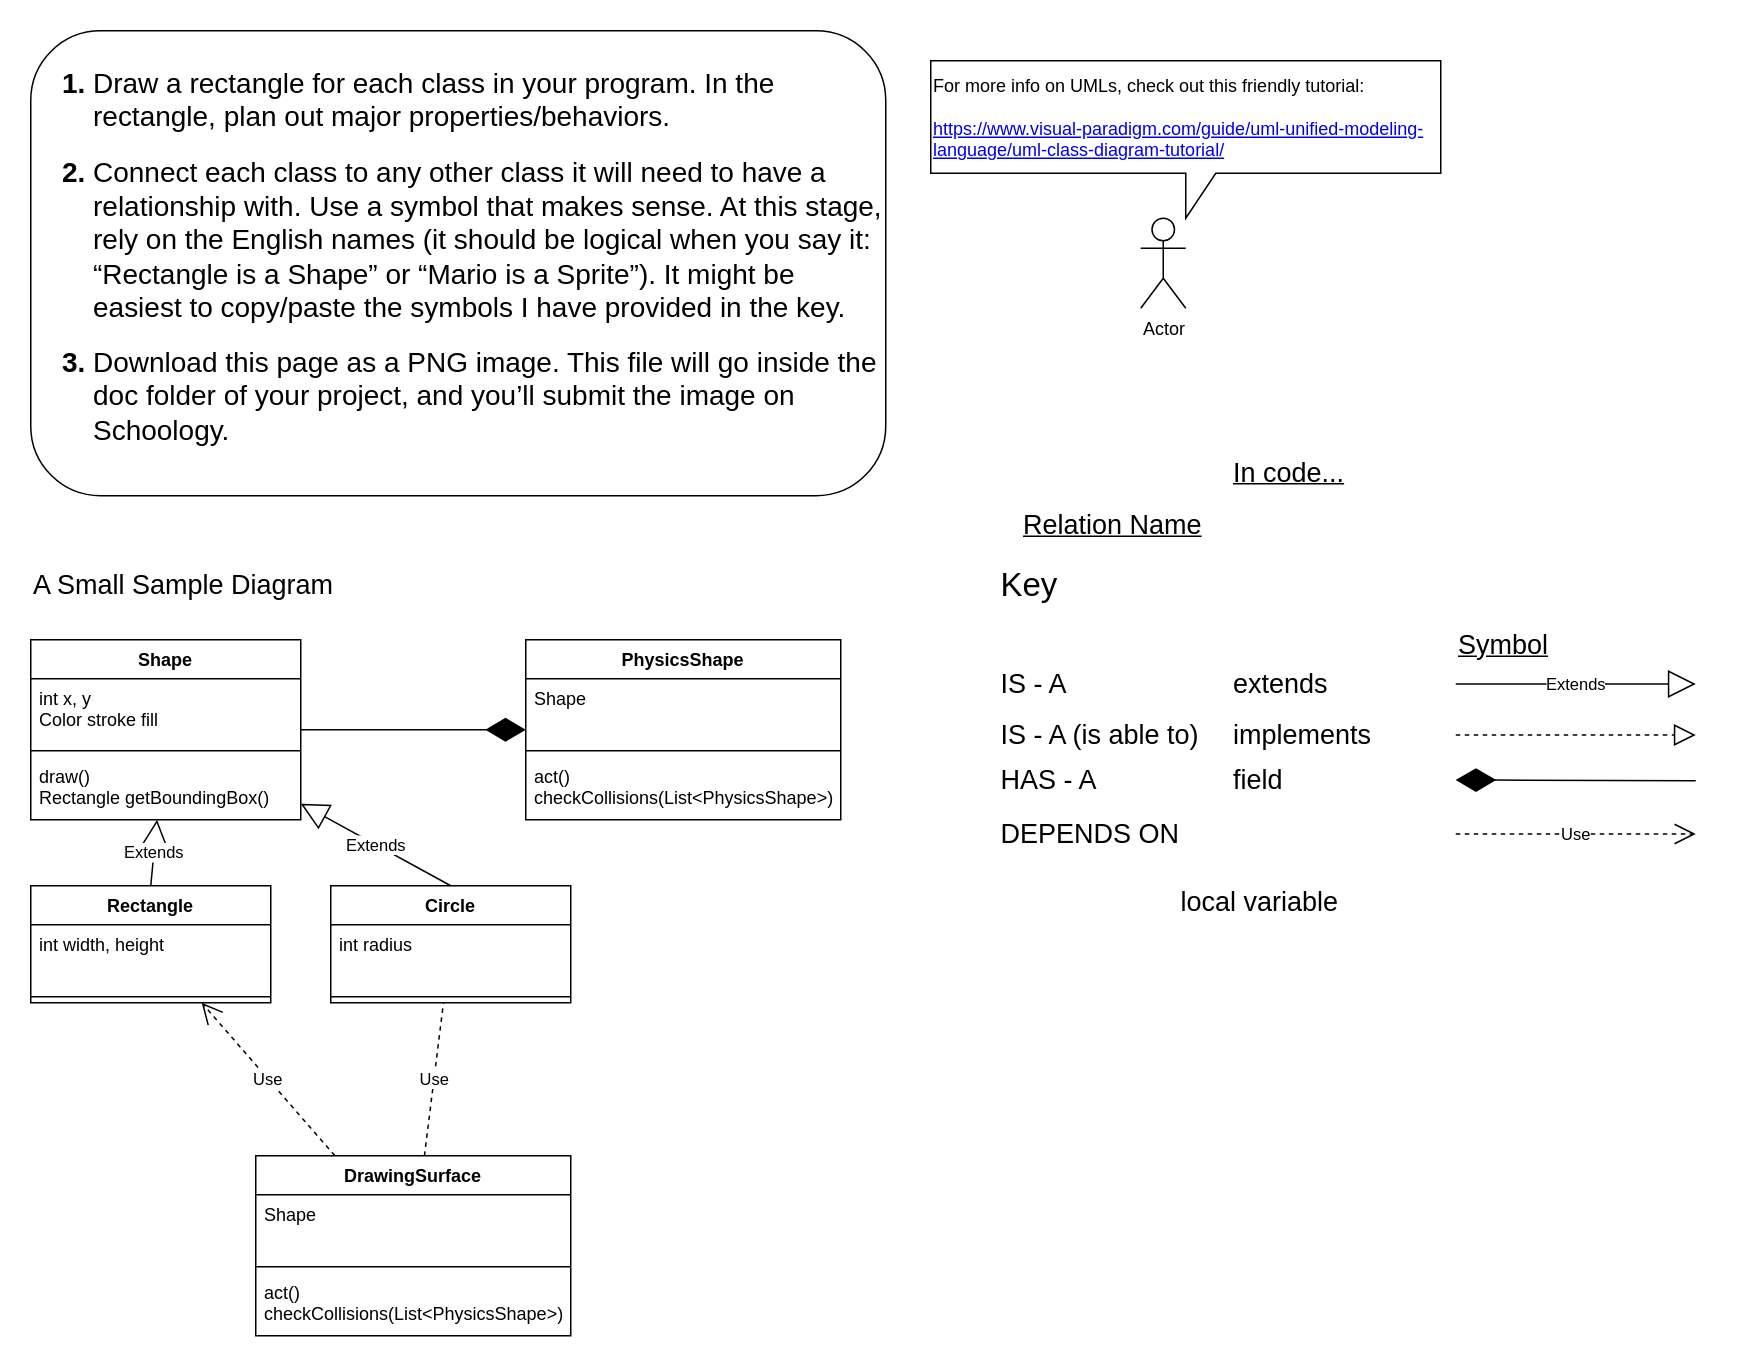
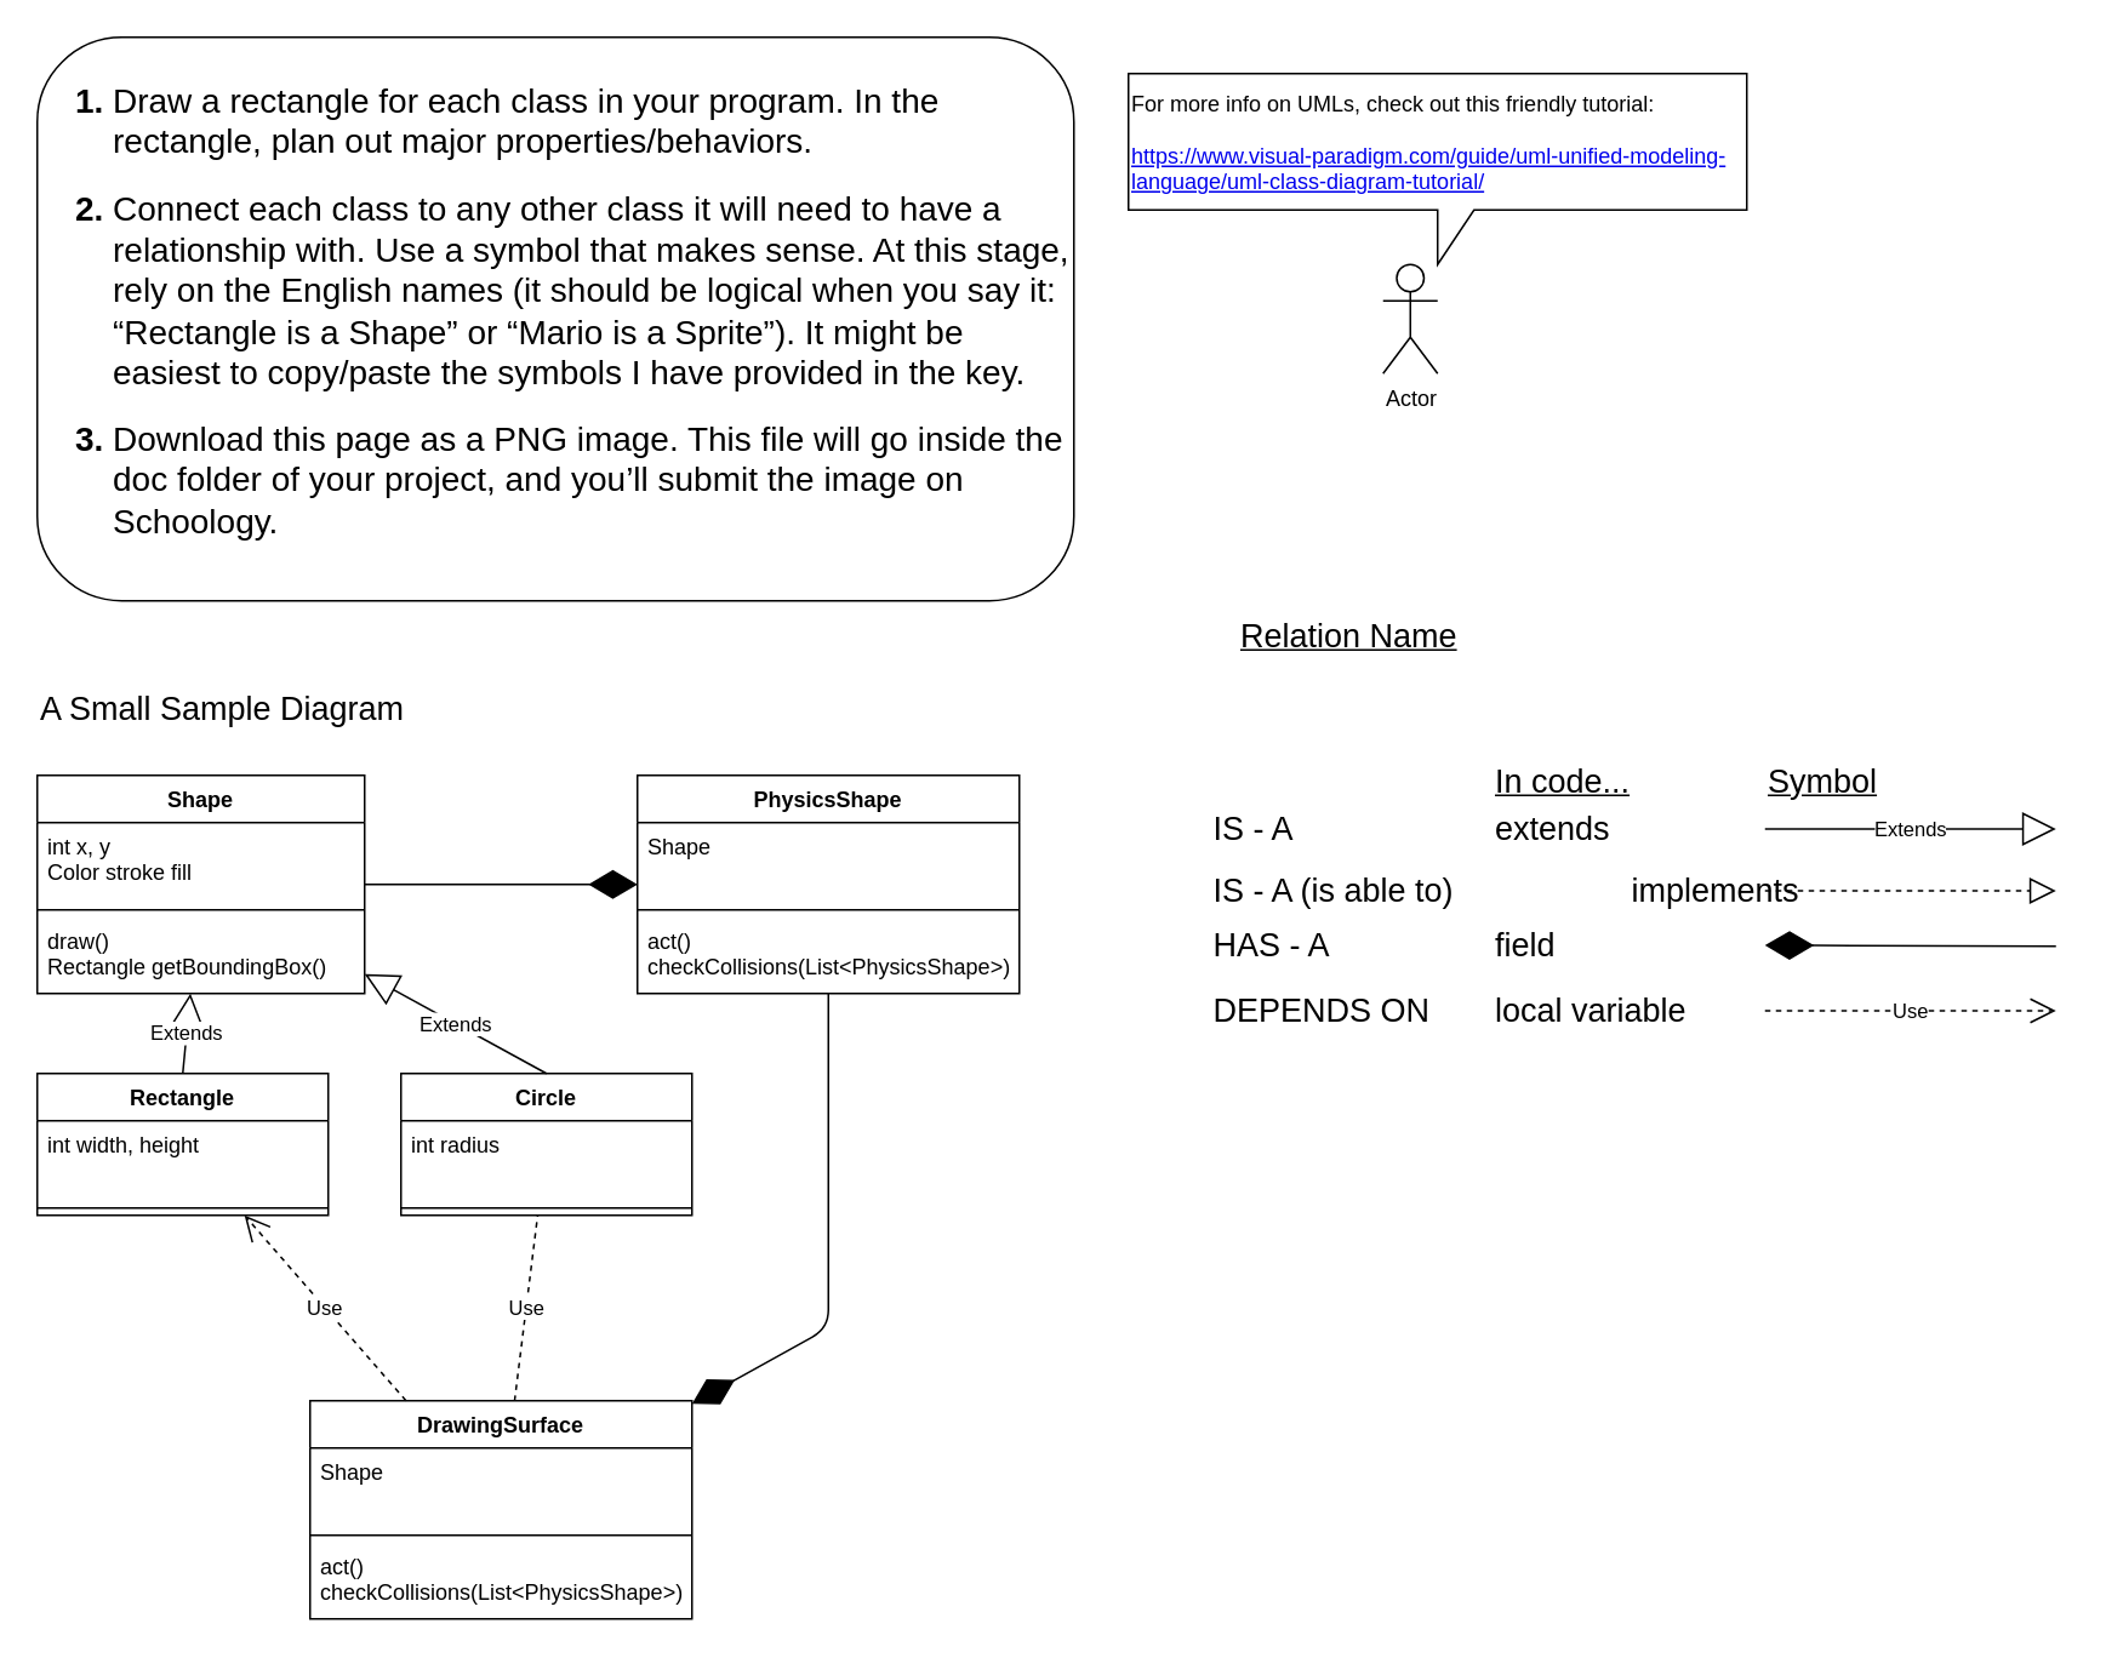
  <mxCell id="0" />
  <mxCell id="1" parent="0" />
  <mxCell id="2" value="Shape" style="swimlane;fontStyle=1;align=center;verticalAlign=top;childLayout=stackLayout;horizontal=1;startSize=26;horizontalStack=0;resizeParent=1;resizeParentMax=0;resizeLast=0;collapsible=1;marginBottom=0;" parent="1" vertex="1"><mxGeometry x="20" y="426" width="180" height="120" as="geometry" /></mxCell>
  <mxCell id="3" value="int x, y&#10;Color stroke fill" style="text;strokeColor=none;fillColor=none;align=left;verticalAlign=top;spacingLeft=4;spacingRight=4;overflow=hidden;rotatable=0;points=[[0,0.5],[1,0.5]];portConstraint=eastwest;" parent="2" vertex="1"><mxGeometry y="26" width="180" height="44" as="geometry" /></mxCell>
  <mxCell id="4" value="" style="line;strokeWidth=1;fillColor=none;align=left;verticalAlign=middle;spacingTop=-1;spacingLeft=3;spacingRight=3;rotatable=0;labelPosition=right;points=[];portConstraint=eastwest;" parent="2" vertex="1"><mxGeometry y="70" width="180" height="8" as="geometry" /></mxCell>
  <mxCell id="5" value="draw()&#10;Rectangle getBoundingBox()" style="text;strokeColor=none;fillColor=none;align=left;verticalAlign=top;spacingLeft=4;spacingRight=4;overflow=hidden;rotatable=0;points=[[0,0.5],[1,0.5]];portConstraint=eastwest;" parent="2" vertex="1"><mxGeometry y="78" width="180" height="42" as="geometry" /></mxCell>
  <mxCell id="6" value="&lt;br&gt;&lt;br&gt;&lt;b style=&quot;font-weight: normal&quot; id=&quot;docs-internal-guid-c7d128cd-7fff-e6f1-a204-49fbba2cfa26&quot;&gt;&lt;ol style=&quot;margin-top: 0 ; margin-bottom: 0&quot;&gt;&lt;li dir=&quot;ltr&quot; style=&quot;list-style-type: decimal ; font-size: 14pt ; font-family: &amp;#34;arial&amp;#34; ; color: rgb(0 , 0 , 0) ; background-color: transparent ; font-weight: 700 ; font-style: normal ; font-variant: normal ; text-decoration: none ; vertical-align: baseline&quot;&gt;&lt;p dir=&quot;ltr&quot; style=&quot;line-height: 1.2 ; margin-top: 0pt ; margin-bottom: 0pt&quot;&gt;&lt;span style=&quot;font-size: 14pt ; font-family: &amp;#34;arial&amp;#34; ; color: rgb(0 , 0 , 0) ; background-color: transparent ; font-weight: 400 ; font-style: normal ; font-variant: normal ; text-decoration: none ; vertical-align: baseline&quot;&gt;Draw a rectangle for each class in your program. In the rectangle, plan out major properties/behaviors.&lt;/span&gt;&lt;/p&gt;&lt;/li&gt;&lt;/ol&gt;&lt;br&gt;&lt;ol style=&quot;margin-top: 0 ; margin-bottom: 0&quot; start=&quot;2&quot;&gt;&lt;li dir=&quot;ltr&quot; style=&quot;list-style-type: decimal ; font-size: 14pt ; font-family: &amp;#34;arial&amp;#34; ; color: rgb(0 , 0 , 0) ; background-color: transparent ; font-weight: 700 ; font-style: normal ; font-variant: normal ; text-decoration: none ; vertical-align: baseline&quot;&gt;&lt;p dir=&quot;ltr&quot; style=&quot;line-height: 1.2 ; margin-top: 0pt ; margin-bottom: 0pt&quot;&gt;&lt;span style=&quot;font-size: 14pt ; font-family: &amp;#34;arial&amp;#34; ; color: rgb(0 , 0 , 0) ; background-color: transparent ; font-weight: 400 ; font-style: normal ; font-variant: normal ; text-decoration: none ; vertical-align: baseline&quot;&gt;Connect each class to any other class it will need to have a relationship with. Use a symbol that makes sense. At this stage, rely on the English names (it should be logical when you say it: “Rectangle is a Shape” or “Mario is a Sprite”). It might be easiest to copy/paste the symbols I have provided in the key.&lt;/span&gt;&lt;/p&gt;&lt;/li&gt;&lt;/ol&gt;&lt;br&gt;&lt;ol style=&quot;margin-top: 0 ; margin-bottom: 0&quot; start=&quot;3&quot;&gt;&lt;li dir=&quot;ltr&quot; style=&quot;list-style-type: decimal ; font-size: 14pt ; font-family: &amp;#34;arial&amp;#34; ; color: rgb(0 , 0 , 0) ; background-color: transparent ; font-weight: 700 ; font-style: normal ; font-variant: normal ; text-decoration: none ; vertical-align: baseline&quot;&gt;&lt;p dir=&quot;ltr&quot; style=&quot;line-height: 1.2 ; margin-top: 0pt ; margin-bottom: 0pt&quot;&gt;&lt;span style=&quot;font-size: 14pt ; font-family: &amp;#34;arial&amp;#34; ; color: rgb(0 , 0 , 0) ; background-color: transparent ; font-weight: 400 ; font-style: normal ; font-variant: normal ; text-decoration: none ; vertical-align: baseline&quot;&gt;Download this page as a PNG image. This file will go inside the doc folder of your project, and you’ll submit the image on Schoology.&lt;/span&gt;&lt;/p&gt;&lt;/li&gt;&lt;/ol&gt;&lt;div&gt;&lt;font face=&quot;arial&quot;&gt;&lt;span style=&quot;font-size: 18.667px&quot;&gt;&lt;br&gt;&lt;/span&gt;&lt;/font&gt;&lt;/div&gt;&lt;div&gt;&lt;br&gt;&lt;/div&gt;&lt;/b&gt;" style="rounded=1;whiteSpace=wrap;html=1;align=left;" parent="1" vertex="1"><mxGeometry x="20" y="20" width="570" height="310" as="geometry" /></mxCell>
  <mxCell id="7" value="Actor" style="shape=umlActor;verticalLabelPosition=bottom;verticalAlign=top;html=1;outlineConnect=0;align=left;" parent="1" vertex="1"><mxGeometry x="760" y="145" width="30" height="60" as="geometry" /></mxCell>
  <mxCell id="8" value="For more info on UMLs, check out this friendly tutorial:&lt;br&gt;&lt;br&gt;&lt;a href=&quot;https://www.visual-paradigm.com/guide/uml-unified-modeling-language/uml-class-diagram-tutorial/&quot;&gt;https://www.visual-paradigm.com/guide/uml-unified-modeling-language/uml-class-diagram-tutorial/&lt;/a&gt;" style="shape=callout;whiteSpace=wrap;html=1;perimeter=calloutPerimeter;align=left;" parent="1" vertex="1"><mxGeometry x="620" y="40" width="340" height="105" as="geometry" /></mxCell>
  <mxCell id="9" value="PhysicsShape" style="swimlane;fontStyle=1;align=center;verticalAlign=top;childLayout=stackLayout;horizontal=1;startSize=26;horizontalStack=0;resizeParent=1;resizeParentMax=0;resizeLast=0;collapsible=1;marginBottom=0;" parent="1" vertex="1"><mxGeometry x="350" y="426" width="210" height="120" as="geometry" /></mxCell>
  <mxCell id="10" value="Shape" style="text;strokeColor=none;fillColor=none;align=left;verticalAlign=top;spacingLeft=4;spacingRight=4;overflow=hidden;rotatable=0;points=[[0,0.5],[1,0.5]];portConstraint=eastwest;" parent="9" vertex="1"><mxGeometry y="26" width="210" height="44" as="geometry" /></mxCell>
  <mxCell id="11" value="" style="line;strokeWidth=1;fillColor=none;align=left;verticalAlign=middle;spacingTop=-1;spacingLeft=3;spacingRight=3;rotatable=0;labelPosition=right;points=[];portConstraint=eastwest;" parent="9" vertex="1"><mxGeometry y="70" width="210" height="8" as="geometry" /></mxCell>
  <mxCell id="12" value="act()&#10;checkCollisions(List&lt;PhysicsShape&gt;)" style="text;strokeColor=none;fillColor=none;align=left;verticalAlign=top;spacingLeft=4;spacingRight=4;overflow=hidden;rotatable=0;points=[[0,0.5],[1,0.5]];portConstraint=eastwest;" parent="9" vertex="1"><mxGeometry y="78" width="210" height="42" as="geometry" /></mxCell>
  <mxCell id="13" value="Rectangle" style="swimlane;fontStyle=1;align=center;verticalAlign=top;childLayout=stackLayout;horizontal=1;startSize=26;horizontalStack=0;resizeParent=1;resizeParentMax=0;resizeLast=0;collapsible=1;marginBottom=0;" parent="1" vertex="1"><mxGeometry x="20" y="590" width="160" height="78" as="geometry" /></mxCell>
  <mxCell id="14" value="int width, height" style="text;strokeColor=none;fillColor=none;align=left;verticalAlign=top;spacingLeft=4;spacingRight=4;overflow=hidden;rotatable=0;points=[[0,0.5],[1,0.5]];portConstraint=eastwest;" parent="13" vertex="1"><mxGeometry y="26" width="160" height="44" as="geometry" /></mxCell>
  <mxCell id="15" value="" style="line;strokeWidth=1;fillColor=none;align=left;verticalAlign=middle;spacingTop=-1;spacingLeft=3;spacingRight=3;rotatable=0;labelPosition=right;points=[];portConstraint=eastwest;" parent="13" vertex="1"><mxGeometry y="70" width="160" height="8" as="geometry" /></mxCell>
  <mxCell id="16" value="Circle" style="swimlane;fontStyle=1;align=center;verticalAlign=top;childLayout=stackLayout;horizontal=1;startSize=26;horizontalStack=0;resizeParent=1;resizeParentMax=0;resizeLast=0;collapsible=1;marginBottom=0;" parent="1" vertex="1"><mxGeometry x="220" y="590" width="160" height="78" as="geometry" /></mxCell>
  <mxCell id="17" value="int radius" style="text;strokeColor=none;fillColor=none;align=left;verticalAlign=top;spacingLeft=4;spacingRight=4;overflow=hidden;rotatable=0;points=[[0,0.5],[1,0.5]];portConstraint=eastwest;" parent="16" vertex="1"><mxGeometry y="26" width="160" height="44" as="geometry" /></mxCell>
  <mxCell id="18" value="" style="line;strokeWidth=1;fillColor=none;align=left;verticalAlign=middle;spacingTop=-1;spacingLeft=3;spacingRight=3;rotatable=0;labelPosition=right;points=[];portConstraint=eastwest;" parent="16" vertex="1"><mxGeometry y="70" width="160" height="8" as="geometry" /></mxCell>
  <mxCell id="19" value="Extends" style="endArrow=block;endSize=16;endFill=0;html=1;exitX=0.5;exitY=0;exitDx=0;exitDy=0;" parent="1" source="13" target="2" edge="1"><mxGeometry width="160" relative="1" as="geometry"><mxPoint x="300" y="740" as="sourcePoint" /><mxPoint x="460" y="740" as="targetPoint" /></mxGeometry></mxCell>
  <mxCell id="20" value="Extends" style="endArrow=block;endSize=16;endFill=0;html=1;exitX=0.5;exitY=0;exitDx=0;exitDy=0;" parent="1" source="16" target="2" edge="1"><mxGeometry width="160" relative="1" as="geometry"><mxPoint x="110" y="600" as="sourcePoint" /><mxPoint x="114.231" y="556" as="targetPoint" /></mxGeometry></mxCell>
  <mxCell id="21" value="" style="endArrow=diamondThin;endFill=1;endSize=24;html=1;" parent="1" source="2" target="9" edge="1"><mxGeometry width="160" relative="1" as="geometry"><mxPoint x="210" y="580" as="sourcePoint" /><mxPoint x="370" y="580" as="targetPoint" /></mxGeometry></mxCell>
  <mxCell id="22" value="DrawingSurface" style="swimlane;fontStyle=1;align=center;verticalAlign=top;childLayout=stackLayout;horizontal=1;startSize=26;horizontalStack=0;resizeParent=1;resizeParentMax=0;resizeLast=0;collapsible=1;marginBottom=0;" parent="1" vertex="1"><mxGeometry x="170" y="770" width="210" height="120" as="geometry" /></mxCell>
  <mxCell id="23" value="Shape" style="text;strokeColor=none;fillColor=none;align=left;verticalAlign=top;spacingLeft=4;spacingRight=4;overflow=hidden;rotatable=0;points=[[0,0.5],[1,0.5]];portConstraint=eastwest;" parent="22" vertex="1"><mxGeometry y="26" width="210" height="44" as="geometry" /></mxCell>
  <mxCell id="24" value="" style="line;strokeWidth=1;fillColor=none;align=left;verticalAlign=middle;spacingTop=-1;spacingLeft=3;spacingRight=3;rotatable=0;labelPosition=right;points=[];portConstraint=eastwest;" parent="22" vertex="1"><mxGeometry y="70" width="210" height="8" as="geometry" /></mxCell>
  <mxCell id="25" value="act()&#10;checkCollisions(List&lt;PhysicsShape&gt;)" style="text;strokeColor=none;fillColor=none;align=left;verticalAlign=top;spacingLeft=4;spacingRight=4;overflow=hidden;rotatable=0;points=[[0,0.5],[1,0.5]];portConstraint=eastwest;" parent="22" vertex="1"><mxGeometry y="78" width="210" height="42" as="geometry" /></mxCell>
  <mxCell id="26" value="Use" style="endArrow=none;endSize=12;dashed=1;html=1;" parent="1" source="22" target="16" edge="1"><mxGeometry width="160" relative="1" as="geometry"><mxPoint x="210" y="580" as="sourcePoint" /><mxPoint x="370" y="580" as="targetPoint" /></mxGeometry></mxCell>
  <mxCell id="27" value="Use" style="endArrow=open;endSize=12;dashed=1;html=1;" parent="1" source="22" target="13" edge="1"><mxGeometry width="160" relative="1" as="geometry"><mxPoint x="450" y="673.857" as="sourcePoint" /><mxPoint x="390" y="658.918" as="targetPoint" /></mxGeometry></mxCell>
+ <mxCell id="28" value="" style="endArrow=diamondThin;endFill=1;endSize=24;html=1;" parent="1" source="9" target="22" edge="1"><mxGeometry width="160" relative="1" as="geometry"><mxPoint x="390" y="660" as="sourcePoint" /><mxPoint x="540" y="660" as="targetPoint" /><Array as="points"><mxPoint x="455" y="730" /></Array></mxGeometry></mxCell>
  <mxCell id="29" value="&lt;font style=&quot;font-size: 18px&quot;&gt;A Small Sample Diagram&lt;/font&gt;" style="text;html=1;align=left;verticalAlign=middle;resizable=0;points=[];autosize=1;strokeColor=none;" parent="1" vertex="1"><mxGeometry x="20" y="380" width="220" height="20" as="geometry" /></mxCell>
- <mxCell id="30" value="&lt;font style=&quot;font-size: 22px&quot;&gt;Key&lt;/font&gt;" style="text;html=1;align=left;verticalAlign=middle;resizable=0;points=[];autosize=1;strokeColor=none;" parent="1" vertex="1"><mxGeometry x="665" y="380" width="50" height="20" as="geometry" /></mxCell>
  <mxCell id="31" value="&lt;font style=&quot;font-size: 18px&quot;&gt;IS - A&lt;/font&gt;" style="text;html=1;align=left;verticalAlign=middle;resizable=0;points=[];autosize=1;strokeColor=none;" parent="1" vertex="1"><mxGeometry x="665" y="446" width="60" height="20" as="geometry" /></mxCell>
  <mxCell id="32" value="&lt;font style=&quot;font-size: 18px&quot;&gt;extends&lt;/font&gt;" style="text;html=1;align=left;verticalAlign=middle;resizable=0;points=[];autosize=1;strokeColor=none;" parent="1" vertex="1"><mxGeometry x="820" y="446" width="80" height="20" as="geometry" /></mxCell>
  <mxCell id="33" value="&lt;font style=&quot;font-size: 18px&quot;&gt;IS - A (is able to)&lt;/font&gt;" style="text;html=1;align=left;verticalAlign=middle;resizable=0;points=[];autosize=1;strokeColor=none;" parent="1" vertex="1"><mxGeometry x="665" y="480" width="150" height="20" as="geometry" /></mxCell>
  <mxCell id="34" value="&lt;font style=&quot;font-size: 18px&quot;&gt;HAS - A&lt;/font&gt;" style="text;html=1;align=left;verticalAlign=middle;resizable=0;points=[];autosize=1;strokeColor=none;" parent="1" vertex="1"><mxGeometry x="665" y="510" width="80" height="20" as="geometry" /></mxCell>
  <mxCell id="35" value="&lt;font style=&quot;font-size: 18px&quot;&gt;DEPENDS ON&lt;/font&gt;" style="text;html=1;align=left;verticalAlign=middle;resizable=0;points=[];autosize=1;strokeColor=none;" parent="1" vertex="1"><mxGeometry x="665" y="546" width="130" height="20" as="geometry" /></mxCell>
- <mxCell id="36" value="&lt;font style=&quot;font-size: 18px&quot;&gt;implements&lt;/font&gt;" style="text;html=1;align=left;verticalAlign=middle;resizable=0;points=[];autosize=1;strokeColor=none;" parent="1" vertex="1"><mxGeometry x="820" y="480" width="110" height="20" as="geometry" /></mxCell>
+ <mxCell id="36" value="&lt;font style=&quot;font-size: 18px&quot;&gt;implements&lt;/font&gt;" style="text;html=1;align=left;verticalAlign=middle;resizable=0;points=[];autosize=1;strokeColor=none;" parent="1" vertex="1"><mxGeometry x="895" y="480" width="110" height="20" as="geometry" /></mxCell>
  <mxCell id="37" value="&lt;font style=&quot;font-size: 18px&quot;&gt;field&lt;/font&gt;" style="text;html=1;align=left;verticalAlign=middle;resizable=0;points=[];autosize=1;strokeColor=none;" parent="1" vertex="1"><mxGeometry x="820" y="510" width="50" height="20" as="geometry" /></mxCell>
- <mxCell id="38" value="&lt;font style=&quot;font-size: 18px&quot;&gt;local variable&lt;/font&gt;" style="text;html=1;align=left;verticalAlign=middle;resizable=0;points=[];autosize=1;strokeColor=none;" parent="1" vertex="1"><mxGeometry x="785" y="591" width="120" height="20" as="geometry" /></mxCell>
+ <mxCell id="38" value="&lt;font style=&quot;font-size: 18px&quot;&gt;local variable&lt;/font&gt;" style="text;html=1;align=left;verticalAlign=middle;resizable=0;points=[];autosize=1;strokeColor=none;" parent="1" vertex="1"><mxGeometry x="820" y="546" width="120" height="20" as="geometry" /></mxCell>
  <mxCell id="39" value="&lt;font style=&quot;font-size: 18px&quot;&gt;&lt;u&gt;Relation Name&lt;/u&gt;&lt;/font&gt;" style="text;html=1;align=left;verticalAlign=middle;resizable=0;points=[];autosize=1;strokeColor=none;" parent="1" vertex="1"><mxGeometry x="680" y="340" width="130" height="20" as="geometry" /></mxCell>
- <mxCell id="40" value="&lt;font style=&quot;font-size: 18px&quot;&gt;&lt;u&gt;In code...&lt;/u&gt;&lt;/font&gt;" style="text;html=1;align=left;verticalAlign=middle;resizable=0;points=[];autosize=1;strokeColor=none;" parent="1" vertex="1"><mxGeometry x="820" y="305" width="90" height="20" as="geometry" /></mxCell>
+ <mxCell id="40" value="&lt;font style=&quot;font-size: 18px&quot;&gt;&lt;u&gt;In code...&lt;/u&gt;&lt;/font&gt;" style="text;html=1;align=left;verticalAlign=middle;resizable=0;points=[];autosize=1;strokeColor=none;" parent="1" vertex="1"><mxGeometry x="820" y="420" width="90" height="20" as="geometry" /></mxCell>
  <mxCell id="41" value="&lt;font style=&quot;font-size: 18px&quot;&gt;&lt;u&gt;Symbol&lt;/u&gt;&lt;/font&gt;" style="text;html=1;align=left;verticalAlign=middle;resizable=0;points=[];autosize=1;strokeColor=none;" parent="1" vertex="1"><mxGeometry x="970" y="420" width="80" height="20" as="geometry" /></mxCell>
  <mxCell id="42" value="" style="endArrow=block;dashed=1;endFill=0;endSize=12;html=1;" parent="1" edge="1"><mxGeometry width="160" relative="1" as="geometry"><mxPoint x="970" y="489.5" as="sourcePoint" /><mxPoint x="1130" y="489.5" as="targetPoint" /></mxGeometry></mxCell>
  <mxCell id="43" value="Use" style="endArrow=open;endSize=12;dashed=1;html=1;" parent="1" edge="1"><mxGeometry width="160" relative="1" as="geometry"><mxPoint x="970" y="555.5" as="sourcePoint" /><mxPoint x="1130" y="555.5" as="targetPoint" /></mxGeometry></mxCell>
  <mxCell id="44" value="" style="endArrow=diamondThin;endFill=1;endSize=24;html=1;" parent="1" edge="1"><mxGeometry width="160" relative="1" as="geometry"><mxPoint x="1130" y="520" as="sourcePoint" /><mxPoint x="970" y="519.5" as="targetPoint" /></mxGeometry></mxCell>
  <mxCell id="45" value="Extends" style="endArrow=block;endSize=16;endFill=0;html=1;" parent="1" edge="1"><mxGeometry width="160" relative="1" as="geometry"><mxPoint x="970" y="455.5" as="sourcePoint" /><mxPoint x="1130" y="455.5" as="targetPoint" /></mxGeometry></mxCell>
